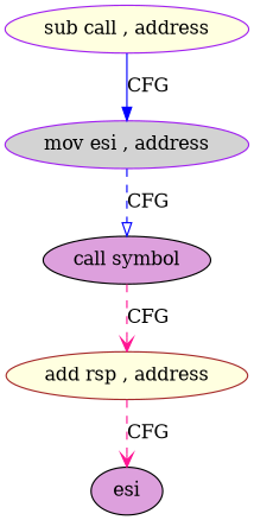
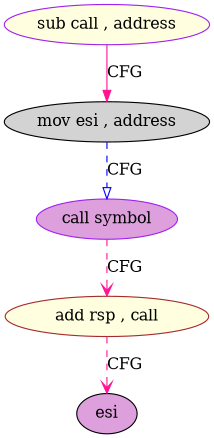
  digraph {
    node [color=purple fillcolor=lightyellow style=filled]
    edge [arrowhead=vee color=blue style=dashed]
    n1 [label="sub call , address"]
-   n2 [fillcolor=lightgrey label="mov esi , address"]
-   n3 [color=black fillcolor=plum label="call symbol"]
-   n4 [color=brown label="add rsp , address"]
+   n2 [color=black fillcolor=lightgrey label="mov esi , address"]
+   n3 [fillcolor=plum label="call symbol"]
+   n4 [color=brown label="add rsp , call"]
    n5 [color=black fillcolor=plum label=esi]
-   n1 -> n2 [arrowhead=normal label=CFG style=solid]
+   n1 -> n2 [arrowhead=normal color=deeppink label=CFG style=solid]
    n2 -> n3 [arrowhead=onormal label=CFG]
    n3 -> n4 [color=deeppink label=CFG]
    n4 -> n5 [color=deeppink label=CFG]
  }
